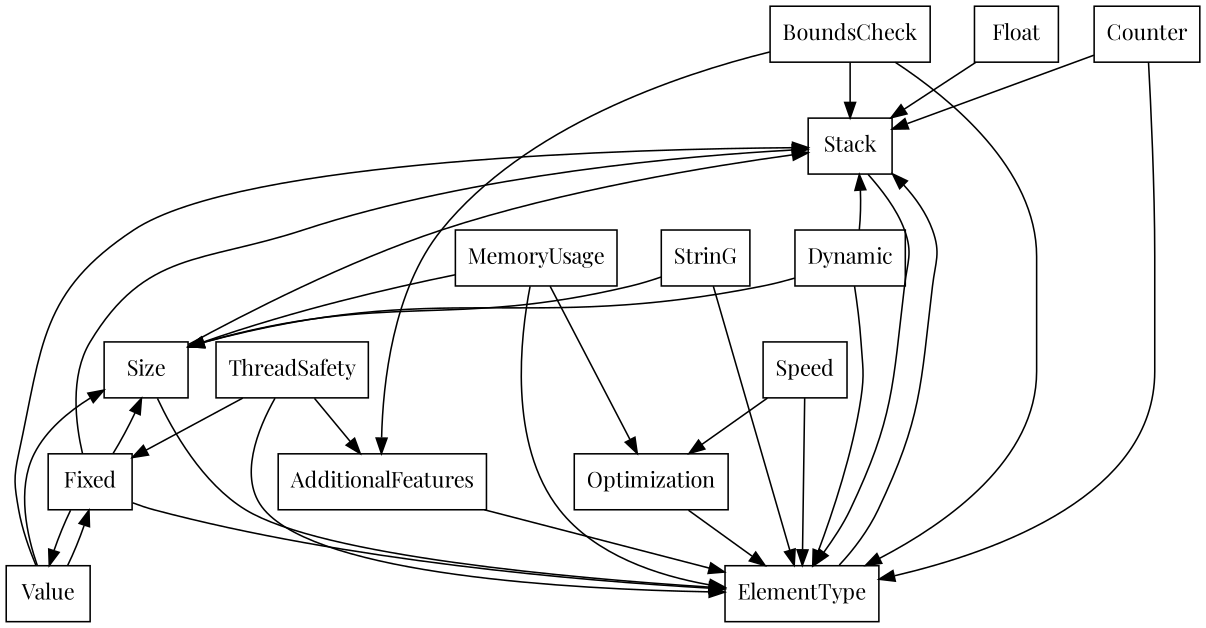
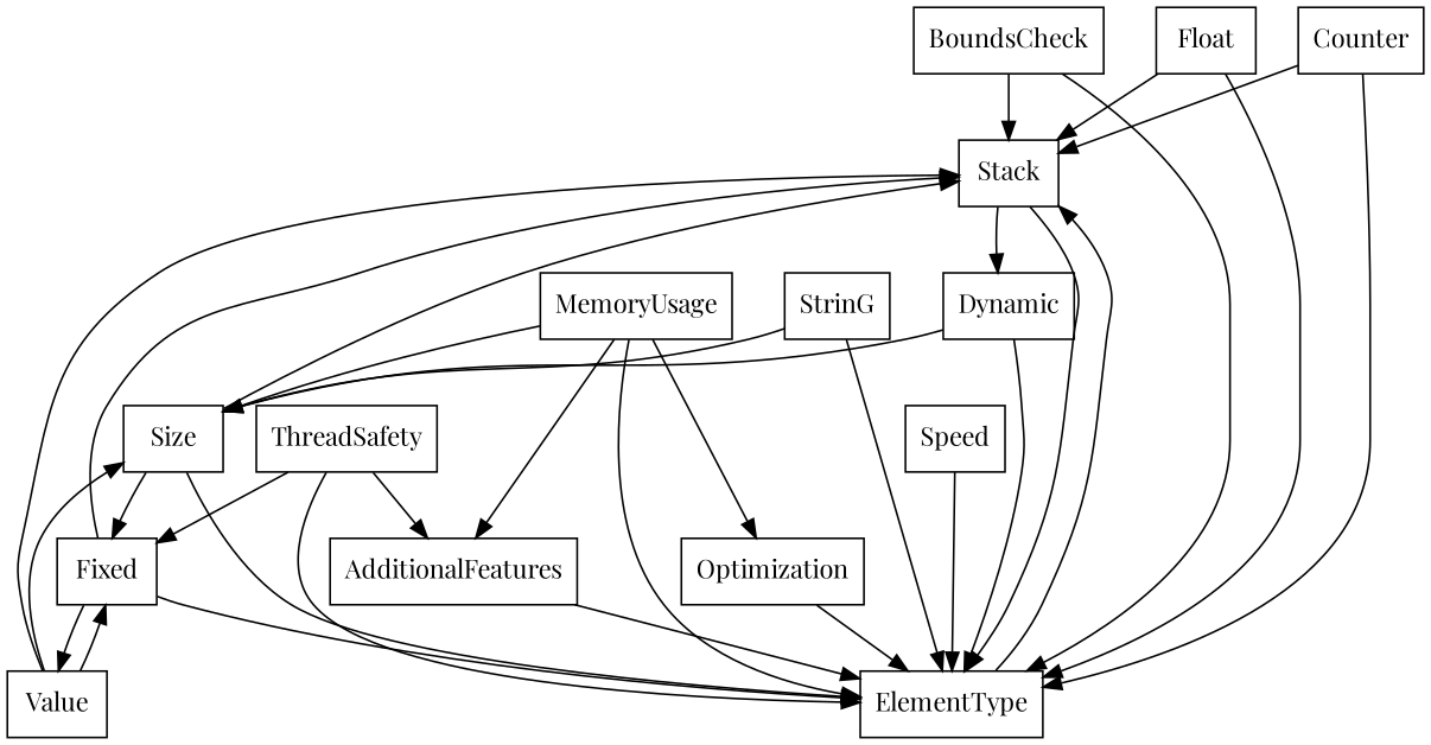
  digraph {
    fontname="Playfair Display"
    rankdir=TB
    node [fontname="Playfair Display" shape=box]
    edge [arrowhead=normal fontname="Playfair Display"]
    n1 [label=Float]
    n2 [label=Stack]
    n3 [label=ElementType]
    n4 [label=Value]
    n5 [label=Fixed]
    n6 [label=Size]
    n7 [label=Counter]
    n8 [label=AdditionalFeatures]
    n9 [label=ThreadSafety]
    n10 [label=MemoryUsage]
    n11 [label=Optimization]
    n12 [label=Speed]
    n13 [label=StrinG]
    n14 [label=BoundsCheck]
    n15 [label=Dynamic]
    n1 -> n2
+   n1 -> n3
    n2 -> n3
    n3 -> n2
    n4 -> n2
    n4 -> n5
    n4 -> n6
    n5 -> n2
    n5 -> n3
    n5 -> n4
-   n5 -> n6
+   n6 -> n5
    n6 -> n2
    n6 -> n3
    n7 -> n2
    n7 -> n3
    n8 -> n3
    n9 -> n3
    n9 -> n5
    n9 -> n8
    n10 -> n3
    n10 -> n6
    n10 -> n11
    n11 -> n3
    n12 -> n3
-   n12 -> n11
    n13 -> n3
    n13 -> n6
    n14 -> n2
    n14 -> n3
-   n14 -> n8
-   n15 -> n2
+   n10 -> n8
+   n2 -> n15
    n15 -> n3
    n15 -> n6
  }
